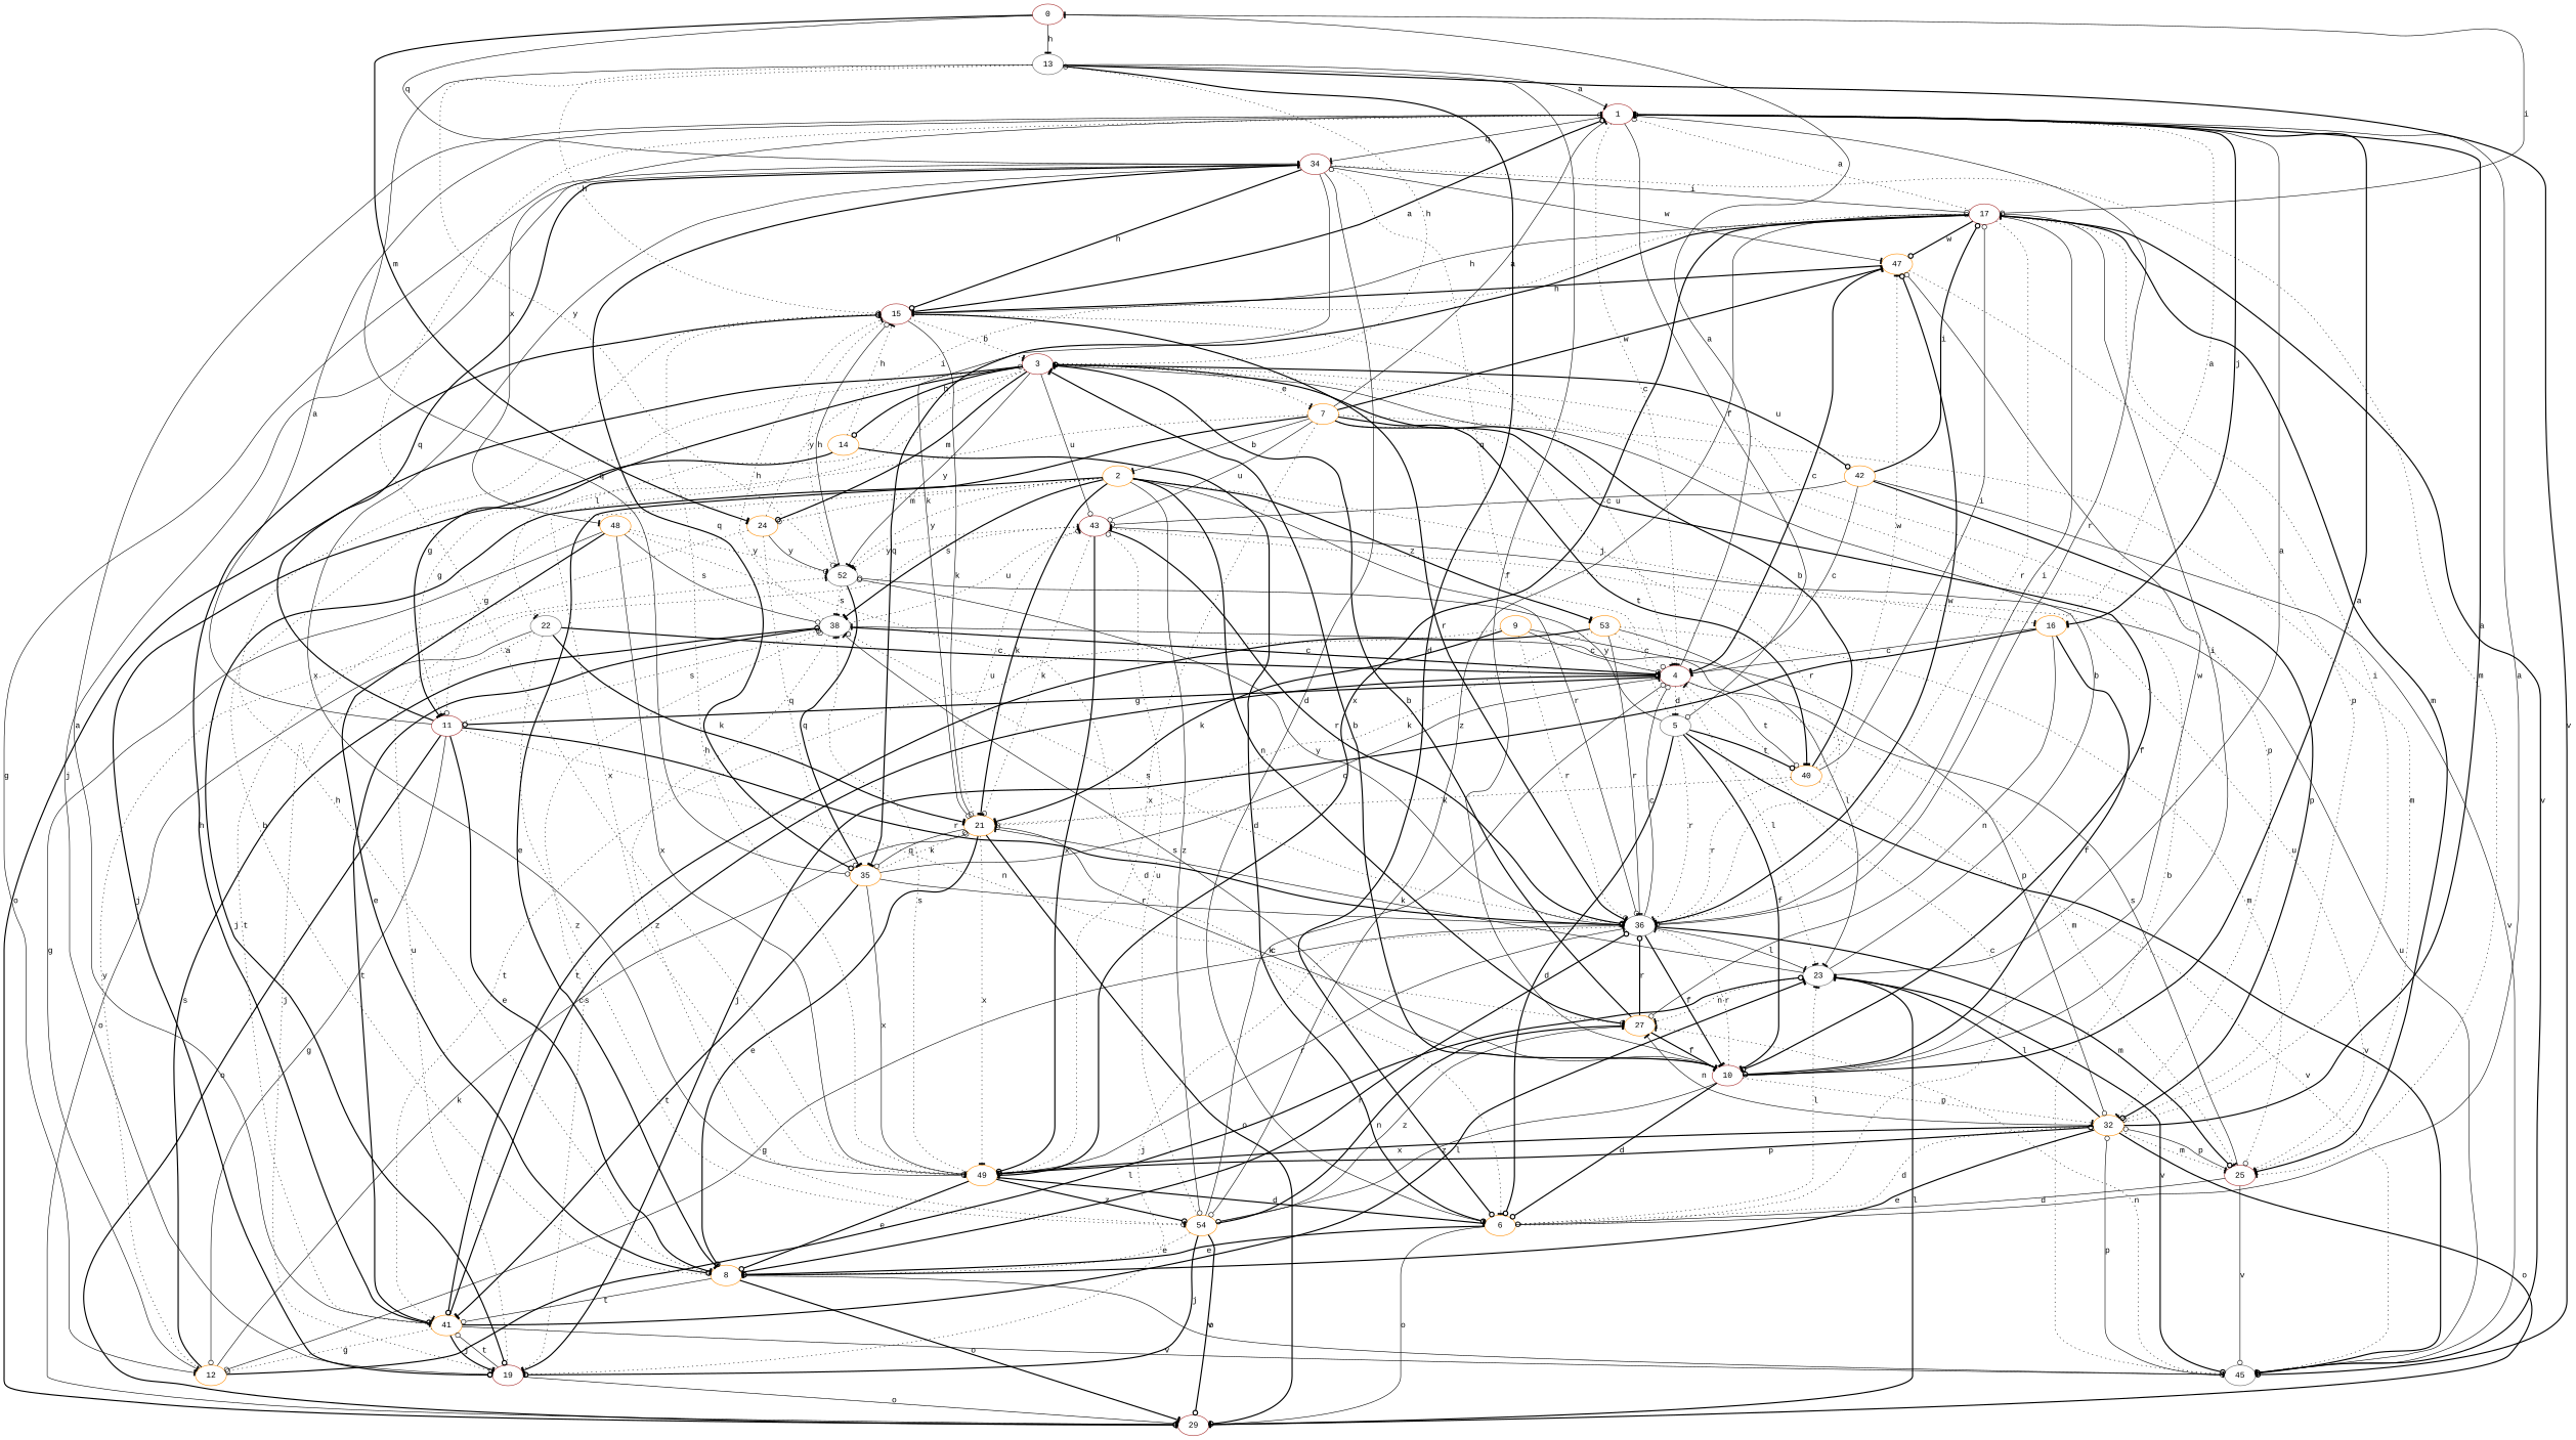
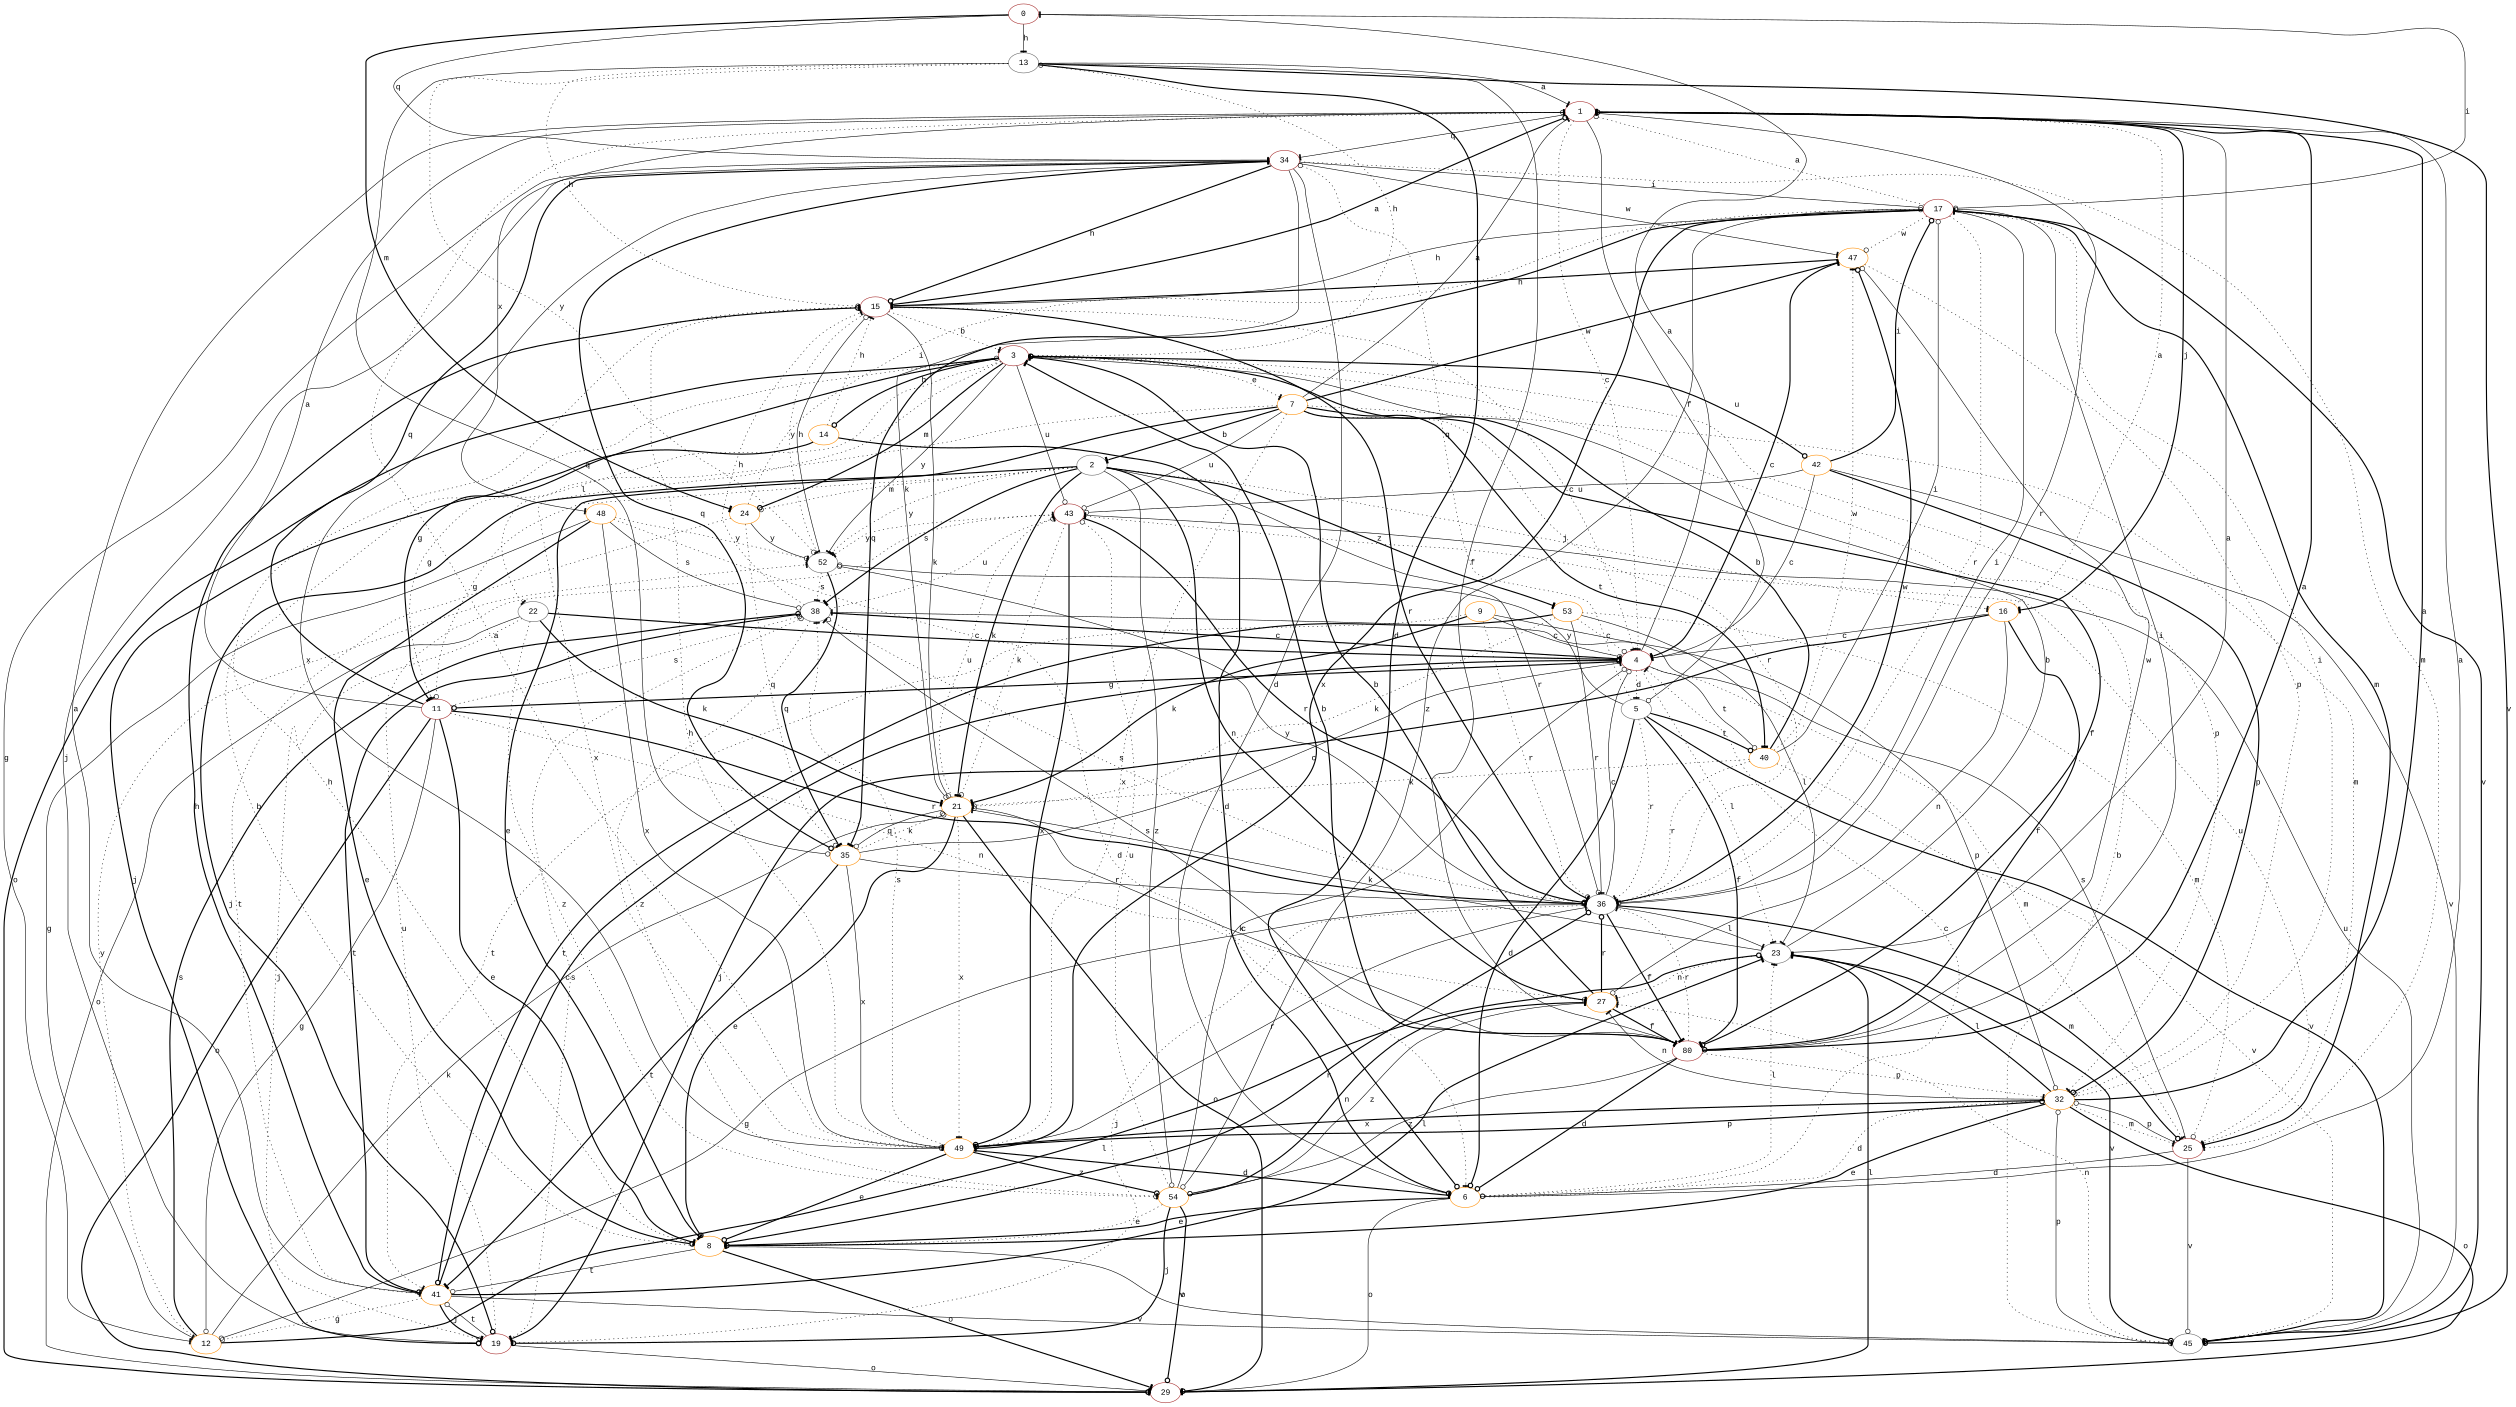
  strict digraph {
    fontname="Liberation Mono"
    node [color=darkorange fontname="Liberation Mono"]
    edge [arrowhead=tee fontname="Liberation Mono" style=bold]
    0 [color=brown]
    13 [color=gray40]
    17 [color=brown]
    24
    34 [color=brown]
    1 [color=brown]
    52 [color=gray40]
    6
-   10 [color=brown]
+   10 [color=brown label=80]
    45 [color=gray40]
    15 [color=brown]
    35
    36 [color=gray40]
    54
    49
    25 [color=brown]
    47
    41
    19 [color=brown]
    21
    12
    4 [color=brown]
    n23 [label=16]
    48
    5 [color=gray40]
    11 [color=brown]
    23 [color=gray40]
    40
    9
    32
    27
    38 [color=gray40]
    8
-   2
+   2 [color=gray40]
    53
    29 [color=brown]
    43 [color=brown]
    3 [color=brown]
    7
    14
    22 [color=gray40]
    42
    0 -> 13 [label=h style=solid]
    0 -> 17 [arrowhead=odot label=i style=solid]
    0 -> 24 [label=m]
    0 -> 34 [label=q style=solid]
    13 -> 1 [label=a style=solid]
    13 -> 52 [arrowhead=odot label=y style=dotted]
    13 -> 6 [arrowhead=odot label=d]
    13 -> 10 [label=f style=solid]
    13 -> 45 [arrowhead=odot label=v]
    13 -> 15 [arrowhead=odot label=h style=dotted]
    13 -> 35 [arrowhead=odot label=q style=solid]
    17 -> 1 [arrowhead=odot label=a style=dotted]
    17 -> 45 [arrowhead=odot label=v]
    17 -> 15 [label=h style=solid]
    17 -> 35 [label=q]
    17 -> 36 [label=r style=dotted]
    17 -> 54 [arrowhead=odot label=z style=solid]
    17 -> 49 [label=x]
    17 -> 25 [label=m]
-   17 -> 47 [arrowhead=odot label=w]
+   17 -> 47 [arrowhead=odot label=w style=dotted]
    24 -> 17 [arrowhead=odot label=i style=dotted]
    24 -> 52 [arrowhead=odot label=y style=solid]
    24 -> 35 [arrowhead=odot label=q style=dotted]
    24 -> 41 [label=t style=dotted]
    34 -> 17 [arrowhead=odot label=i style=solid]
    34 -> 6 [arrowhead=odot label=d style=solid]
    34 -> 15 [arrowhead=odot label=h]
    34 -> 35 [arrowhead=odot label=q]
    34 -> 49 [arrowhead=odot label=x style=solid]
    34 -> 25 [label=m style=dotted]
    34 -> 47 [label=w style=solid]
    34 -> 19 [arrowhead=odot label=j style=solid]
    34 -> 21 [arrowhead=odot label=k style=solid]
    34 -> 12 [label=g style=solid]
    1 -> 34 [label=q style=solid]
    1 -> 36 [arrowhead=odot label=r style=solid]
    1 -> 4 [label=c style=dotted]
    1 -> n23 [label=j]
    1 -> 48 [label=x style=solid]
    1 -> 5 [arrowhead=odot label=f style=solid]
    52 -> 15 [arrowhead=odot label=h style=solid]
    52 -> 35 [label=q]
    52 -> 38 [label=s style=dotted]
    6 -> 1 [arrowhead=odot label=a style=solid]
    6 -> 4 [label=c style=dotted]
    6 -> 23 [label=l style=dotted]
    6 -> 8 [label=e]
    6 -> 29 [label=o style=solid]
    10 -> 17 [arrowhead=odot label=i style=solid]
    10 -> 1 [label=a]
    10 -> 6 [arrowhead=odot label=d]
    10 -> 36 [label=r style=dotted]
    10 -> 54 [arrowhead=odot label=z style=solid]
    10 -> 47 [arrowhead=odot label=w style=solid]
    10 -> 21 [arrowhead=odot label=k style=solid]
    10 -> 32 [label=p style=dotted]
    10 -> 38 [label=s style=solid]
    10 -> 3 [label=b]
    45 -> 32 [arrowhead=odot label=p style=solid]
    45 -> 27 [label=n style=dotted]
    45 -> 43 [label=u style=solid]
    45 -> 3 [arrowhead=odot label=b style=dotted]
    15 -> 1 [arrowhead=odot label=a]
    15 -> 52 [label=y style=dotted]
    15 -> 36 [label=r]
    15 -> 21 [arrowhead=odot label=k style=solid]
    15 -> 4 [label=c style=dotted]
    15 -> 3 [label=b style=dotted]
    35 -> 36 [label=r style=solid]
    35 -> 49 [arrowhead=odot label=x style=solid]
    35 -> 41 [label=t]
    35 -> 21 [arrowhead=odot label=k style=dotted]
    35 -> 4 [label=c style=solid]
    36 -> 17 [label=i style=solid]
    36 -> 52 [arrowhead=odot label=y style=solid]
    36 -> 10 [label=f]
    36 -> 25 [arrowhead=odot label=m]
    36 -> 47 [arrowhead=odot label=w]
    36 -> 19 [label=j style=dotted]
    36 -> 12 [arrowhead=odot label=g style=solid]
    36 -> 4 [arrowhead=odot label=c style=solid]
    36 -> 23 [label=l style=solid]
    36 -> 38 [arrowhead=odot label=s style=dotted]
    54 -> 19 [arrowhead=odot label=j]
    54 -> 4 [arrowhead=odot label=c style=solid]
    54 -> 27 [label=n]
    54 -> 8 [label=e style=dotted]
    54 -> 29 [arrowhead=odot label=o]
    54 -> 43 [arrowhead=odot label=u style=dotted]
    49 -> 1 [arrowhead=odot label=a style=dotted]
    49 -> 6 [label=d]
    49 -> 15 [label=h style=dotted]
    49 -> 36 [label=r style=solid]
    49 -> 54 [arrowhead=odot label=z]
    49 -> 32 [arrowhead=odot label=p]
    49 -> 38 [label=s style=dotted]
    49 -> 8 [arrowhead=odot label=e]
    25 -> 6 [arrowhead=odot label=d style=solid]
    25 -> 45 [arrowhead=odot label=v style=solid]
    25 -> 32 [arrowhead=odot label=p style=solid]
    25 -> 38 [label=s style=solid]
    25 -> 43 [label=u style=dotted]
    47 -> 15 [label=h]
    47 -> 4 [label=c]
    47 -> 32 [arrowhead=odot label=p style=dotted]
    41 -> 1 [label=a style=solid]
    41 -> 45 [arrowhead=odot label=v style=solid]
    41 -> 15 [arrowhead=odot label=h]
    41 -> 19 [label=j]
    41 -> 12 [arrowhead=odot label=g style=dotted]
    41 -> 4 [arrowhead=odot label=c]
    41 -> 23 [label=l]
    19 -> 41 [arrowhead=odot label=t style=solid]
    19 -> 38 [arrowhead=odot label=s style=dotted]
    19 -> 29 [label=o style=solid]
    19 -> 43 [label=u style=dotted]
    21 -> 35 [arrowhead=odot label=q style=solid]
    21 -> 49 [label=x style=dotted]
    21 -> 8 [arrowhead=odot label=e]
    21 -> 29 [arrowhead=odot label=o]
    21 -> 43 [label=u style=dotted]
    12 -> 52 [label=y style=dotted]
    12 -> 21 [arrowhead=odot label=k style=solid]
    12 -> 23 [arrowhead=odot label=l]
    12 -> 38 [arrowhead=odot label=s]
    4 -> 0 [label=a style=solid]
    4 -> 25 [label=m style=dotted]
    4 -> 5 [label=d style=dotted]
    4 -> 11 [arrowhead=odot label=g]
    4 -> 23 [label=l style=dotted]
    4 -> 40 [arrowhead=odot label=t style=solid]
    n23 -> 1 [arrowhead=odot label=a style=dotted]
    n23 -> 10 [arrowhead=odot label=f]
    n23 -> 19 [label=j]
    n23 -> 4 [label=c style=solid]
    n23 -> 27 [arrowhead=odot label=n style=solid]
    48 -> 52 [label=y style=dotted]
    48 -> 6 [label=d style=dotted]
    48 -> 49 [label=x style=solid]
    48 -> 12 [label=g style=solid]
    48 -> 38 [arrowhead=odot label=s style=solid]
    48 -> 8 [arrowhead=odot label=e]
    5 -> 34 [arrowhead=odot label=q style=dotted]
    5 -> 52 [arrowhead=odot label=y style=solid]
    5 -> 6 [arrowhead=odot label=d]
    5 -> 10 [label=f]
    5 -> 45 [label=v]
    5 -> 36 [label=r style=dotted]
    5 -> 40 [arrowhead=odot label=t]
    11 -> 34 [label=q]
    11 -> 1 [label=a style=solid]
    11 -> 36 [arrowhead=odot label=r]
    11 -> 12 [arrowhead=odot label=g style=solid]
    11 -> 27 [arrowhead=odot label=n style=dotted]
    11 -> 38 [arrowhead=odot label=s style=dotted]
    11 -> 8 [label=e]
    11 -> 29 [label=o]
    23 -> 1 [label=a style=solid]
    23 -> 45 [arrowhead=odot label=v]
    23 -> 21 [label=k style=solid]
    23 -> 27 [label=n style=dotted]
    23 -> 3 [label=b style=solid]
    40 -> 17 [arrowhead=odot label=i style=solid]
    40 -> 45 [arrowhead=odot label=v style=dotted]
    40 -> 36 [label=r style=dotted]
    40 -> 47 [label=w style=dotted]
    40 -> 21 [label=k style=dotted]
    40 -> 3 [arrowhead=odot label=b]
    9 -> 36 [arrowhead=odot label=r style=dotted]
    9 -> 41 [label=t style=dotted]
    9 -> 21 [label=k]
    9 -> 4 [arrowhead=odot label=c style=solid]
    9 -> 32 [arrowhead=odot label=p style=solid]
    32 -> 17 [label=i style=dotted]
    32 -> 1 [label=a]
    32 -> 6 [arrowhead=odot label=d style=dotted]
    32 -> 49 [arrowhead=odot label=x]
    32 -> 25 [label=m style=dotted]
    32 -> 23 [label=l]
    32 -> 27 [label=n style=solid]
    32 -> 8 [arrowhead=odot label=e]
    32 -> 29 [label=o]
    27 -> 10 [label=f]
    27 -> 36 [arrowhead=odot label=r]
    27 -> 54 [arrowhead=odot label=z style=solid]
    27 -> 3 [label=b]
    38 -> 15 [label=h style=dotted]
    38 -> 54 [label=z style=dotted]
    38 -> 41 [arrowhead=odot label=t]
    38 -> 4 [label=c]
    38 -> 43 [arrowhead=odot label=u style=dotted]
    8 -> 45 [label=v style=solid]
    8 -> 15 [label=h style=dotted]
    8 -> 36 [arrowhead=odot label=r]
    8 -> 41 [arrowhead=odot label=t style=solid]
    8 -> 29 [label=o]
    8 -> 3 [arrowhead=odot label=b style=dotted]
    2 -> 24 [arrowhead=odot label=m style=dotted]
    2 -> 52 [label=y style=dotted]
    2 -> 36 [arrowhead=odot label=r style=solid]
    2 -> 54 [arrowhead=odot label=z style=solid]
    2 -> 19 [arrowhead=odot label=j]
    2 -> 21 [label=k]
    2 -> n23 [label=j style=dotted]
    2 -> 11 [arrowhead=odot label=g style=dotted]
    2 -> 27 [label=n]
    2 -> 38 [label=s]
    2 -> 53 [label=z]
    53 -> 36 [label=r style=solid]
    53 -> 25 [arrowhead=odot label=m style=dotted]
    53 -> 41 [arrowhead=odot label=t]
    53 -> 21 [arrowhead=odot label=k style=dotted]
    53 -> 4 [arrowhead=odot label=c style=dotted]
    53 -> 23 [label=l style=solid]
    29 -> 23 [label=l]
    43 -> 52 [label=y style=dotted]
    43 -> 36 [arrowhead=odot label=r]
    43 -> 49 [arrowhead=odot label=x]
    43 -> 21 [arrowhead=odot label=k style=dotted]
    3 -> 13 [arrowhead=odot label=h style=dotted]
    3 -> 24 [arrowhead=odot label=m]
    3 -> 52 [label=y style=solid]
    3 -> 49 [label=x style=dotted]
    3 -> 11 [label=g]
    3 -> 32 [label=p style=dotted]
    3 -> 29 [arrowhead=odot label=o]
    3 -> 43 [arrowhead=odot label=u style=solid]
    3 -> 7 [label=e style=dotted]
    3 -> 14 [arrowhead=odot label=h]
    3 -> 22 [label=l style=dotted]
    3 -> 42 [arrowhead=odot label=u]
    7 -> 1 [label=a style=solid]
    7 -> 10 [arrowhead=odot label=f]
    7 -> 36 [arrowhead=odot label=r style=dotted]
    7 -> 49 [label=x style=dotted]
    7 -> 25 [label=m style=dotted]
    7 -> 47 [label=w]
    7 -> 11 [label=g style=dotted]
    7 -> 40 [label=t]
    7 -> 8 [label=e]
-   7 -> 2 [label=b style=solid]
+   7 -> 2 [label=b]
    7 -> 43 [arrowhead=odot label=u style=solid]
    14 -> 6 [arrowhead=odot label=d]
    14 -> 15 [label=h style=dotted]
    14 -> 19 [arrowhead=odot label=j]
    22 -> 54 [arrowhead=odot label=z style=dotted]
    22 -> 19 [arrowhead=odot label=j style=dotted]
    22 -> 21 [label=k]
    22 -> 4 [arrowhead=odot label=c]
    22 -> 29 [arrowhead=odot label=o style=solid]
    42 -> 17 [arrowhead=odot label=i]
    42 -> 45 [label=v style=solid]
    42 -> 4 [label=c style=solid]
    42 -> 32 [arrowhead=odot label=p]
    42 -> 43 [arrowhead=odot label=u style=solid]
  }
